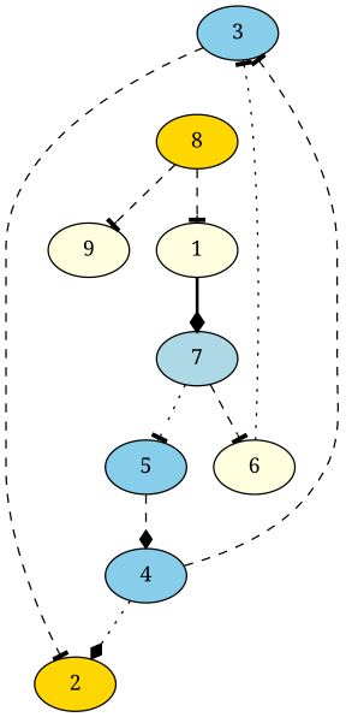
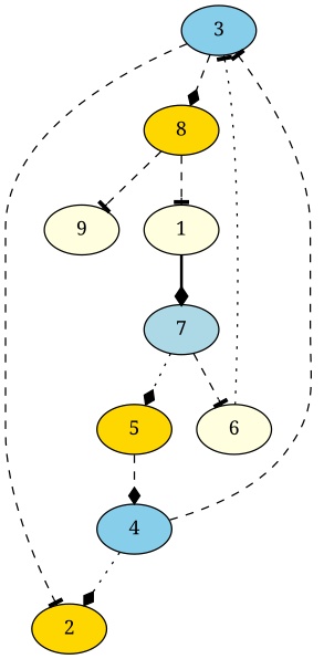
  digraph {
    fontname="Noto Serif"
    node [fillcolor=skyblue fontname="Noto Serif" style=filled]
    edge [arrowhead=tee fontname="Noto Serif" style=dashed]
    2 [fillcolor=gold]
    3
    8 [fillcolor=gold]
    4
    1 [fillcolor=lightyellow]
    9 [fillcolor=lightyellow]
-   5
+   5 [fillcolor=gold]
    6 [fillcolor=lightyellow]
    7 [fillcolor=lightblue]
    3 -> 2
+   3 -> 8 [arrowhead=diamond]
    8 -> 1
    8 -> 9
    4 -> 2 [arrowhead=diamond style=dotted]
    4 -> 3
    1 -> 7 [arrowhead=diamond style=bold]
    5 -> 4 [arrowhead=diamond]
    6 -> 3 [style=dotted]
-   7 -> 5 [style=dotted]
+   7 -> 5 [arrowhead=diamond style=dotted]
    7 -> 6
  }
